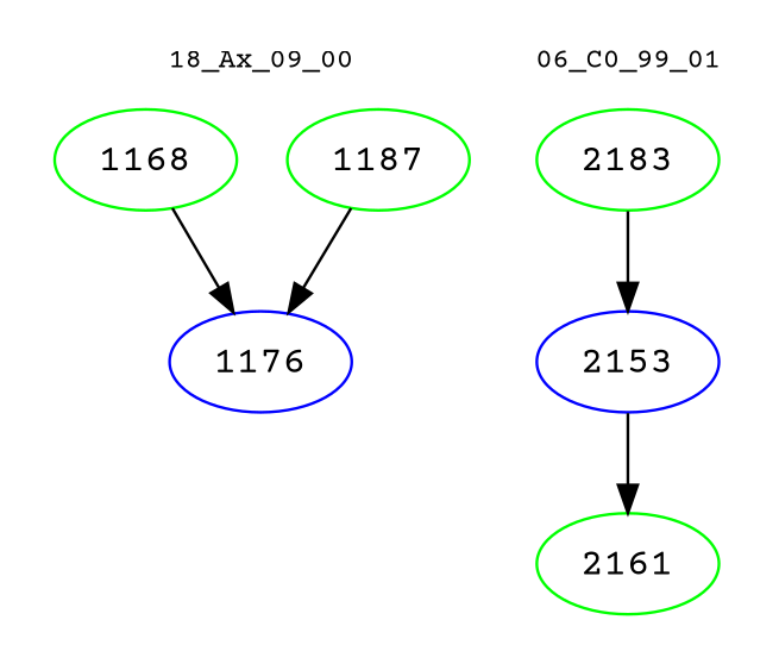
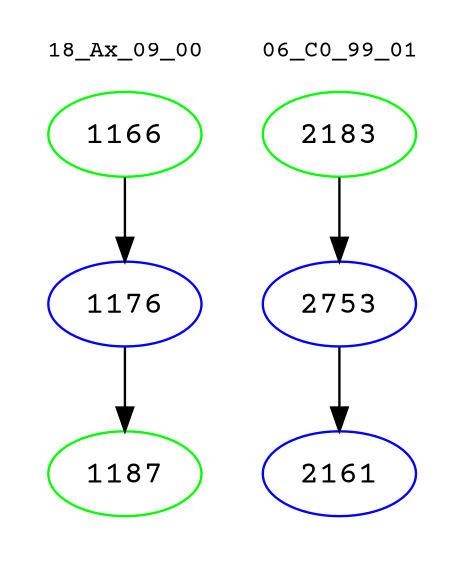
  digraph {
    fontname="Courier Prime"
    node [color=green fontname="Courier Prime"]
    edge [color=black fontname="Courier Prime"]
    n1 [label=1187]
    n2 [color=blue label=1176]
-   n3 [label=1168]
+   n3 [label=1166]
    n4 [label=2183]
-   n5 [color=blue label=2153]
-   n6 [label=2161]
+   n5 [color=blue label=2753]
+   n6 [color=blue label=2161]
    subgraph cluster_1 {
      color=white
      fontsize=10
      label="18_Ax_09_00"
      n1
      n2
      n3
    }
    subgraph cluster_2 {
      color=white
      fontsize=10
      label="06_C0_99_01"
      n4
      n5
      n6
    }
-   n1 -> n2
+   n2 -> n1
    n3 -> n2
    n4 -> n5
    n5 -> n6
  }
